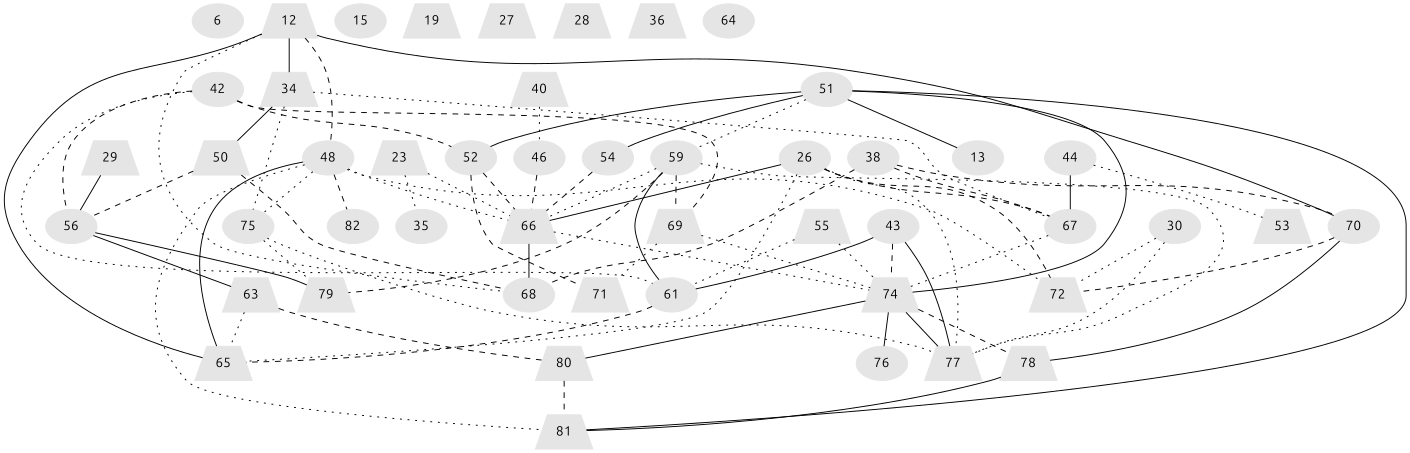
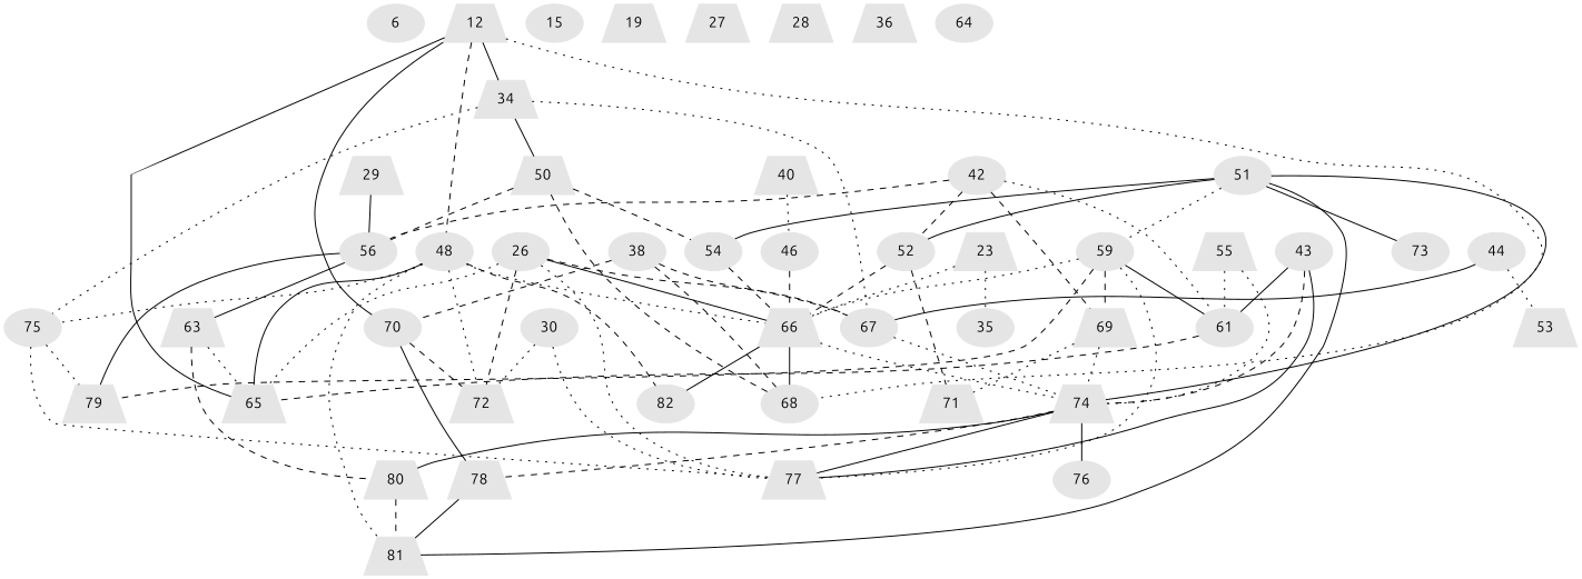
  graph {
    fontname=Ubuntu
    node [color=gray90 fontname=Ubuntu shape=ellipse style=filled]
    edge [fontname=Ubuntu style=dotted]
    6
    12 [shape=trapezium super="+9"]
    34 [shape=trapezium]
    48 [super="+1"]
    65 [shape=trapezium super="+62"]
    68 [super="+5"]
    70 [super="+16+60"]
    67 [super="+37"]
    50 [shape=trapezium]
    75 [super="+24"]
    66 [shape=trapezium super="+58+25"]
    72 [shape=trapezium]
    81 [shape=trapezium super="+7"]
    82
    78 [shape=trapezium]
    15
    19 [shape=trapezium]
    23 [shape=trapezium super="+22"]
    35
    74 [shape=trapezium super="+31"]
    26 [super="+4"]
    77 [shape=trapezium super="+13+32"]
    27 [shape=trapezium]
    28 [shape=trapezium]
    56 [super="+39"]
    63 [shape=trapezium]
    79 [shape=trapezium super="+41"]
    29 [shape=trapezium]
    30
    54
    36 [shape=trapezium]
    38
    40 [shape=trapezium]
    46
    52 [super="+20"]
    71 [shape=trapezium]
    42
    61
    69 [shape=trapezium]
    43 [super="+33"]
    80 [shape=trapezium]
    76
    44
    53 [shape=trapezium]
    51 [super="+2"]
    59 [super="+49+57+47"]
-   73 [label=13]
+   73
    55 [shape=trapezium]
    64
    12 -- 34 [style=solid weight=2]
    12 -- 48 [style=dashed]
    12 -- 65 [style=solid]
    12 -- 68
    12 -- 70 [style=solid]
    34 -- 67
    34 -- 50 [style=solid]
    34 -- 75
    48 -- 65 [style=solid weight=2]
    48 -- 75
    48 -- 66
    48 -- 72
    48 -- 81 [weight=2]
    48 -- 82 [style=dashed weight=2]
    70 -- 72 [style=dashed]
    70 -- 78 [style=solid]
    67 -- 74
    50 -- 68 [style=dashed]
    50 -- 56 [style=dashed]
+   50 -- 54 [style=dashed]
    75 -- 77
    75 -- 79
    66 -- 68 [style=solid weight=5]
+   66 -- 82 [style=solid]
    66 -- 74
    78 -- 81 [style=solid]
    23 -- 66
    23 -- 35
    74 -- 78 [style=dashed]
    74 -- 77 [style=solid]
    74 -- 80 [style=solid]
    74 -- 76 [style=solid]
    26 -- 65
    26 -- 67 [style=dashed]
    26 -- 66 [style=solid]
    26 -- 72 [style=dashed]
    26 -- 77
    56 -- 63 [style=solid]
    56 -- 79 [style=solid]
    63 -- 65
    63 -- 80 [style=dashed]
    29 -- 56 [style=solid]
    30 -- 72
    30 -- 77
    54 -- 66 [style=dashed]
    38 -- 68 [style=dashed weight=2]
    38 -- 70 [style=dashed]
    38 -- 67 [style=dashed]
    40 -- 46
    46 -- 66 [style=dashed]
    52 -- 66 [style=dashed]
    52 -- 71 [style=dashed]
    42 -- 56 [style=dashed]
    42 -- 52 [style=dashed]
    42 -- 61
    42 -- 69 [style=dashed]
    61 -- 65 [style=dashed]
    69 -- 74
    69 -- 71
    43 -- 74 [style=dashed]
    43 -- 77 [style=solid]
    43 -- 61 [style=solid]
    80 -- 81 [style=dashed]
    44 -- 67 [style=solid]
    44 -- 53
    51 -- 81 [style=solid]
    51 -- 74 [style=solid weight=2]
    51 -- 54 [style=solid]
    51 -- 52 [style=solid]
    51 -- 59 [weight=2]
    51 -- 73 [style=solid]
    59 -- 66 [weight=3]
    59 -- 77
    59 -- 79 [style=dashed]
    59 -- 61 [style=solid]
    59 -- 69 [style=dashed]
    55 -- 74
    55 -- 61
  }
